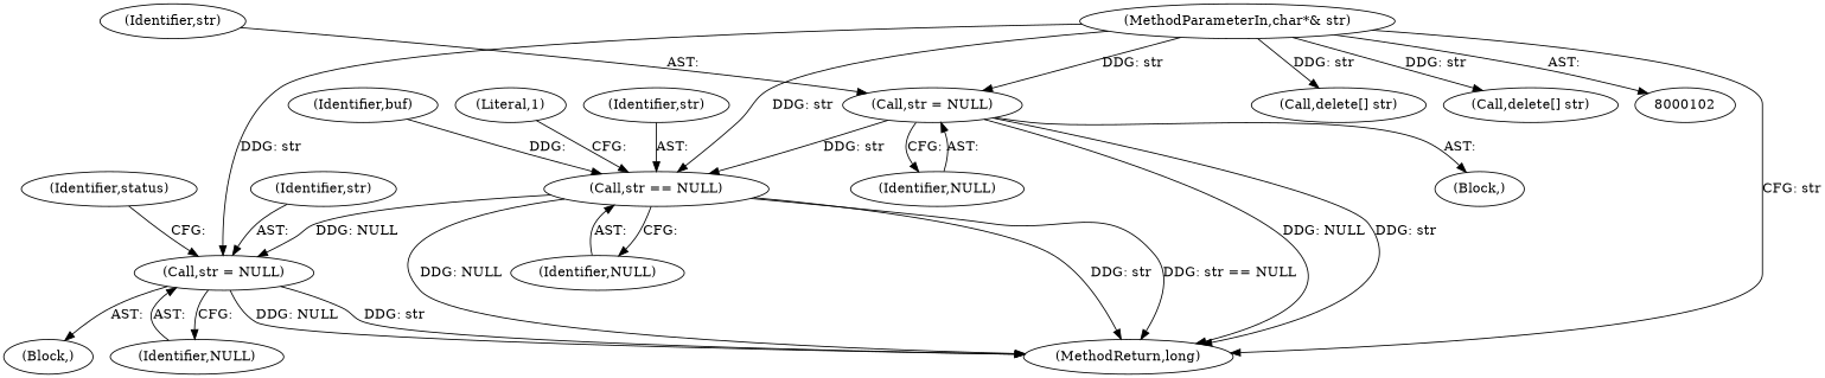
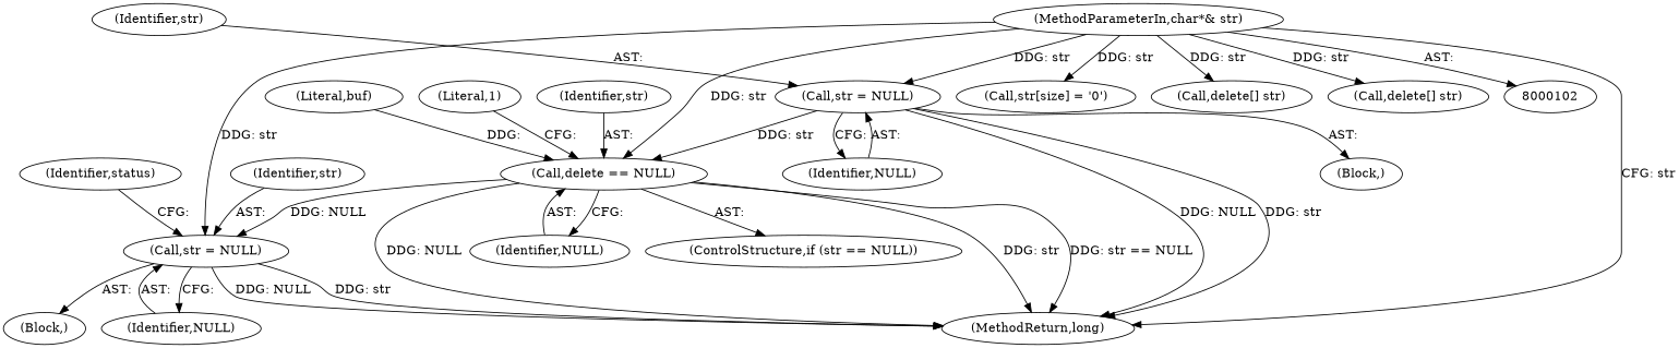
  digraph {
    n1 [label="(Call,str = NULL)"]
    n2 [label="(Block,)"]
    n3 [label="(MethodReturn,long)"]
    n4 [label="(Identifier,NULL)"]
-   n5 [label="(Call,str == NULL)"]
+   n5 [label="(Call,delete == NULL)"]
    n6 [label="(Identifier,NULL)"]
+   n7 [label="(ControlStructure,if (str == NULL))"]
    n8 [label="(Call,str = NULL)"]
    n9 [label="(Block,)"]
    n10 [label="(Identifier,NULL)"]
    n11 [label="(MethodParameterIn,char*& str)"]
+   n12 [label="(Call,str[size] = '\0')"]
    n13 [label="(Call,delete[] str)"]
    n14 [label="(Call,delete[] str)"]
    n15 [label=8000102]
    n16 [label="(Identifier,str)"]
    n17 [label="(Identifier,str)"]
-   n18 [label="(Identifier,buf)"]
+   n18 [label="(Literal,buf)"]
    n19 [label="(Literal,1)"]
    n20 [label="(Identifier,status)"]
    n21 [label="(Identifier,str)"]
    n1 -> n2 [label="AST: "]
    n1 -> n3 [label="DDG: str"]
    n1 -> n3 [label="DDG: NULL"]
    n1 -> n4 [label="CFG: "]
    n4 -> n1 [label="AST: "]
    n5 -> n1 [label="DDG: NULL"]
    n5 -> n3 [label="DDG: str"]
    n5 -> n3 [label="DDG: str == NULL"]
    n5 -> n3 [label="DDG: NULL"]
    n5 -> n6 [label="CFG: "]
+   n5 -> n7 [label="AST: "]
    n6 -> n5 [label="AST: "]
    n8 -> n3 [label="DDG: NULL"]
    n8 -> n3 [label="DDG: str"]
    n8 -> n5 [label="DDG: str"]
    n8 -> n9 [label="AST: "]
    n8 -> n10 [label="CFG: "]
    n10 -> n8 [label="AST: "]
    n11 -> n1 [label="DDG: str"]
    n11 -> n3 [label="CFG: str"]
    n11 -> n5 [label="DDG: str"]
    n11 -> n8 [label="DDG: str"]
+   n11 -> n12 [label="DDG: str"]
    n11 -> n13 [label="DDG: str"]
    n11 -> n14 [label="DDG: str"]
    n11 -> n15 [label="AST: "]
    n16 -> n1 [label="AST: "]
    n17 -> n8 [label="AST: "]
    n18 -> n5 [label="DDG: "]
    n19 -> n5 [label="CFG: "]
    n20 -> n1 [label="CFG: "]
    n21 -> n5 [label="AST: "]
  }
